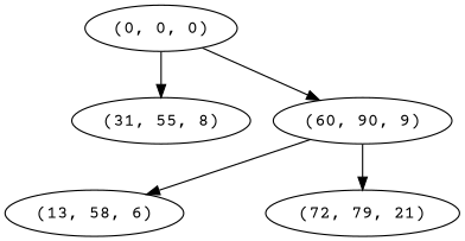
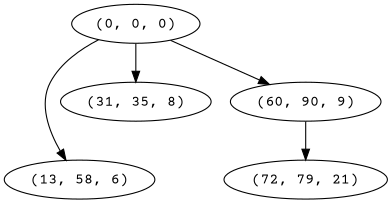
  digraph {
    fontname="Courier Prime"
    node [fontname="Courier Prime"]
    edge [fontname="Courier Prime"]
    n1 [label="(13, 58, 6)"]
    "(0, 0, 0)"
-   "(31, 35, 8)" [label="(31, 55, 8)"]
+   "(31, 35, 8)"
    "(60, 90, 9)"
    n5 [label="(72, 79, 21)"]
-   "(60, 90, 9)" -> n1
+   "(0, 0, 0)" -> n1
    "(0, 0, 0)" -> "(31, 35, 8)"
    "(0, 0, 0)" -> "(60, 90, 9)"
    "(60, 90, 9)" -> n5
  }
